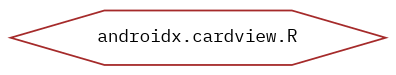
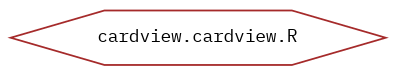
  digraph {
    rankdir=TB
    fontname="IBM Plex Mono"
-   n1 [color=brown fillcolor=white fontname="IBM Plex Mono" fontsize=10 height=0.2 label="androidx.cardview.R" shape=hexagon style=filled width=0.4]
+   n1 [color=brown fillcolor=white fontname="IBM Plex Mono" fontsize=10 height=0.2 label="cardview.cardview.R" shape=hexagon style=filled width=0.4]
  }
